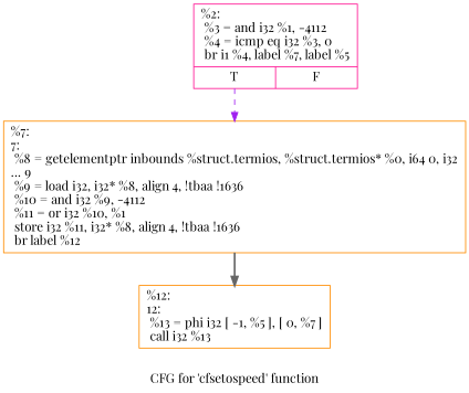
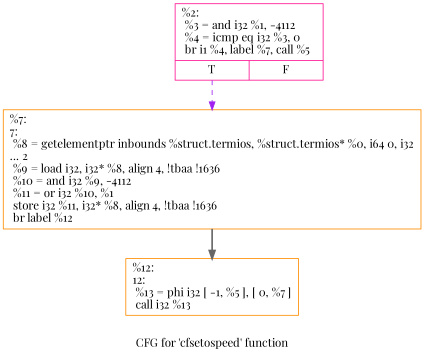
  digraph {
    fontname="Playfair Display"
    label="CFG for 'cfsetospeed' function"
    node [color=darkorange fontname="Playfair Display" shape=record]
    edge [fontname="Playfair Display"]
-   n1 [color=deeppink label="{%2:\l  %3 = and i32 %1, -4112\l  %4 = icmp eq i32 %3, 0\l  br i1 %4, label %7, label %5\l|{<s0>T|<s1>F}}"]
-   n2 [label="{%7:\l7:                                                \l  %8 = getelementptr inbounds %struct.termios, %struct.termios* %0, i64 0, i32\l... 9\l  %9 = load i32, i32* %8, align 4, !tbaa !1636\l  %10 = and i32 %9, -4112\l  %11 = or i32 %10, %1\l  store i32 %11, i32* %8, align 4, !tbaa !1636\l  br label %12\l}"]
+   n1 [color=deeppink label="{%2:\l  %3 = and i32 %1, -4112\l  %4 = icmp eq i32 %3, 0\l  br i1 %4, label %7, call %5\l|{<s0>T|<s1>F}}"]
+   n2 [label="{%7:\l7:                                                \l  %8 = getelementptr inbounds %struct.termios, %struct.termios* %0, i64 0, i32\l... 2\l  %9 = load i32, i32* %8, align 4, !tbaa !1636\l  %10 = and i32 %9, -4112\l  %11 = or i32 %10, %1\l  store i32 %11, i32* %8, align 4, !tbaa !1636\l  br label %12\l}"]
    n3 [label="{%12:\l12:                                               \l  %13 = phi i32 [ -1, %5 ], [ 0, %7 ]\l  call i32 %13\l}"]
    n1 -> n2 [color=purple style=dashed tailport=s0]
    n2 -> n3 [color=gray40 style=bold]
  }
